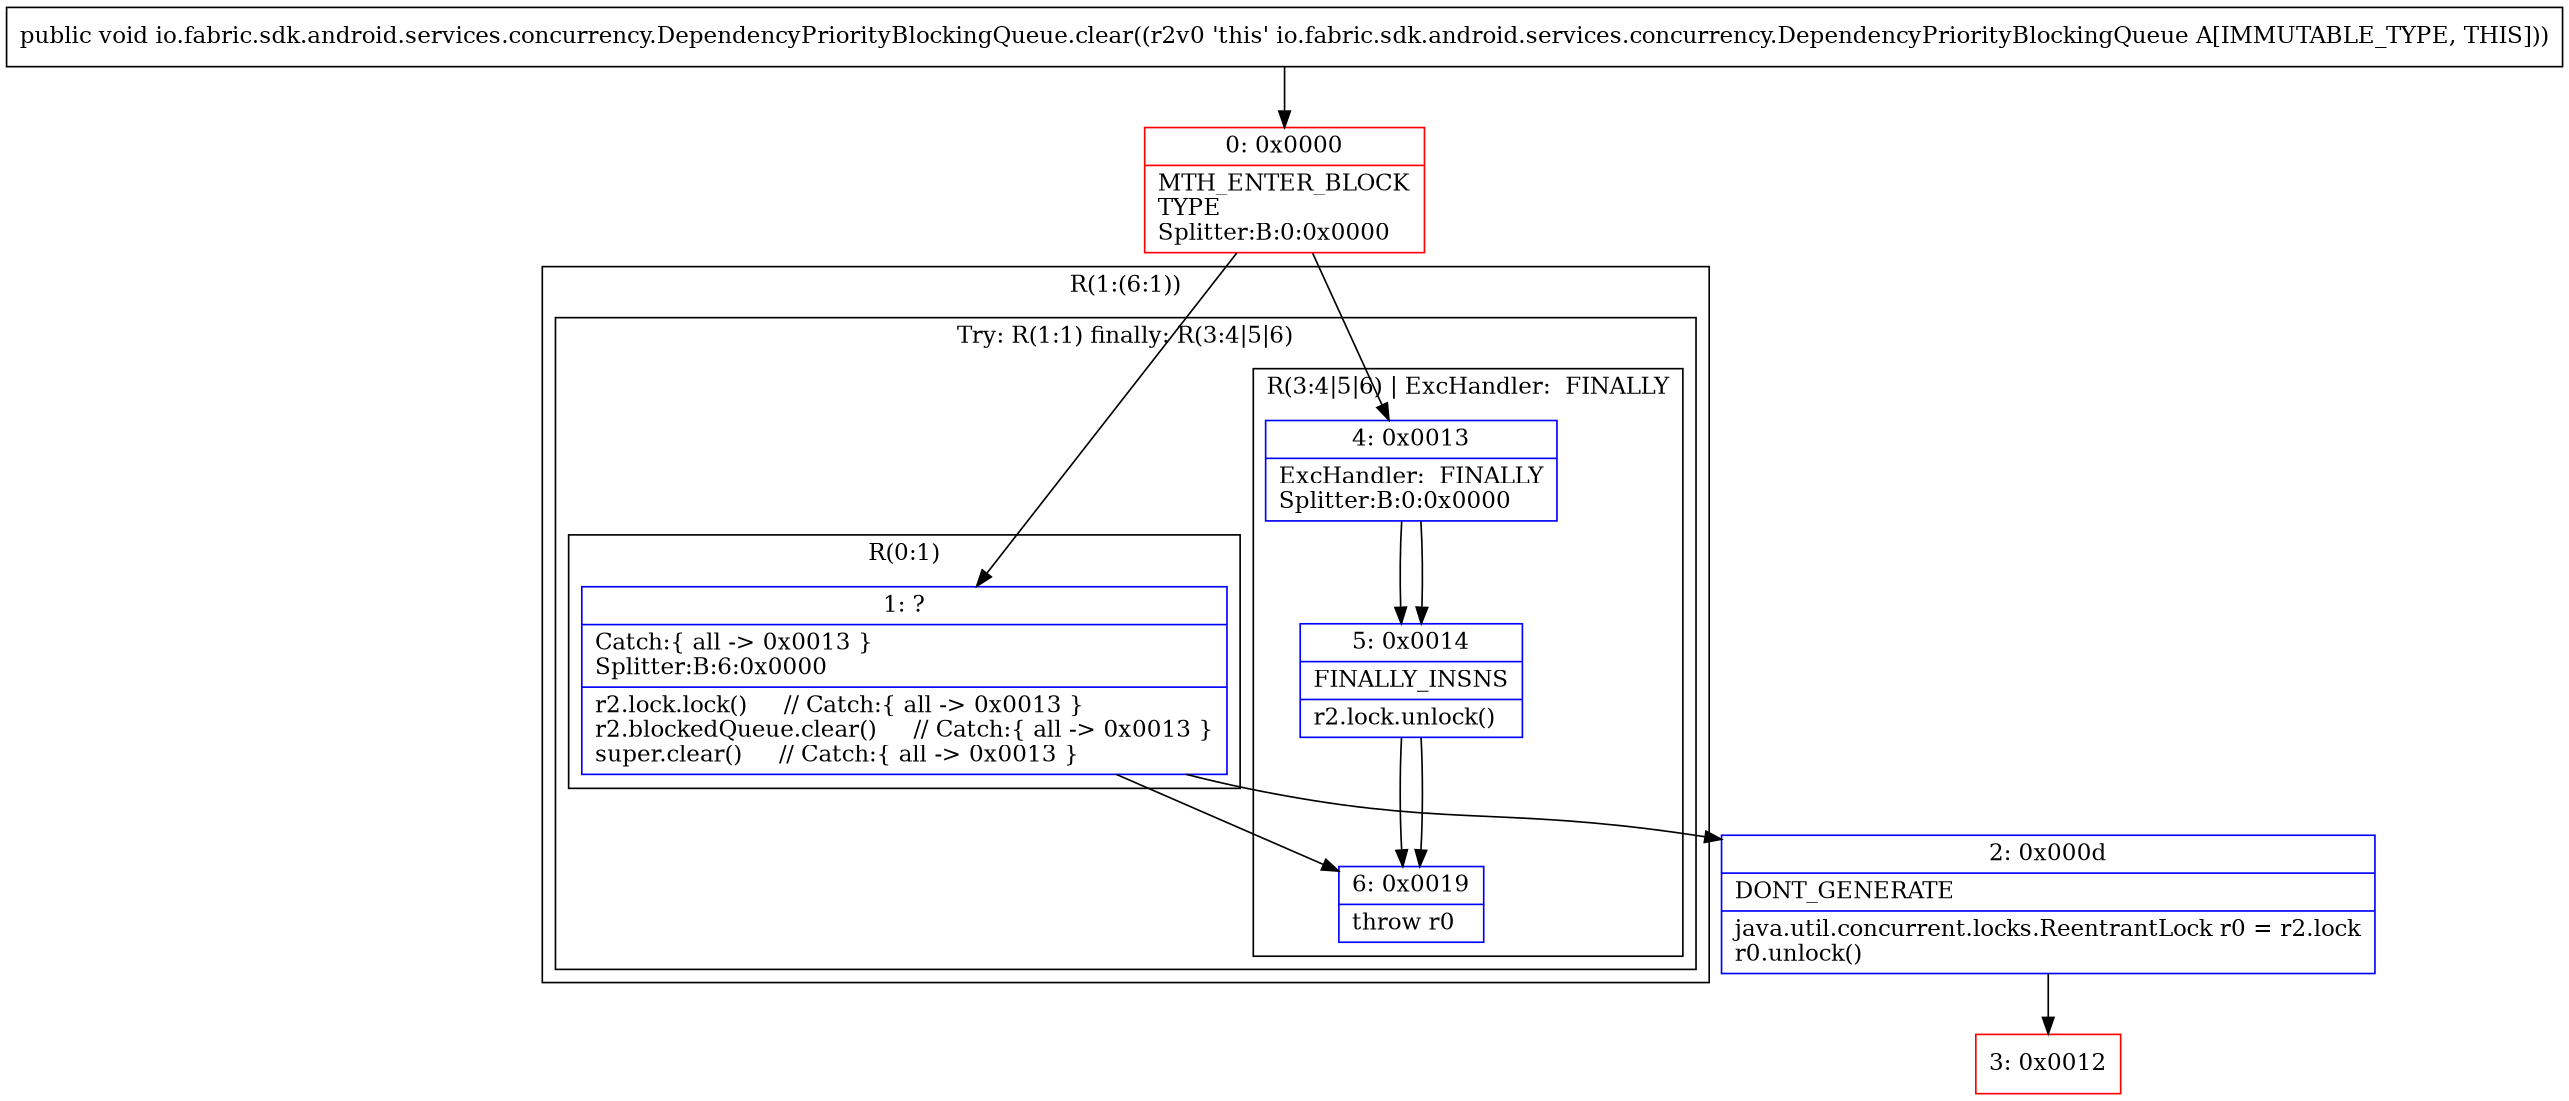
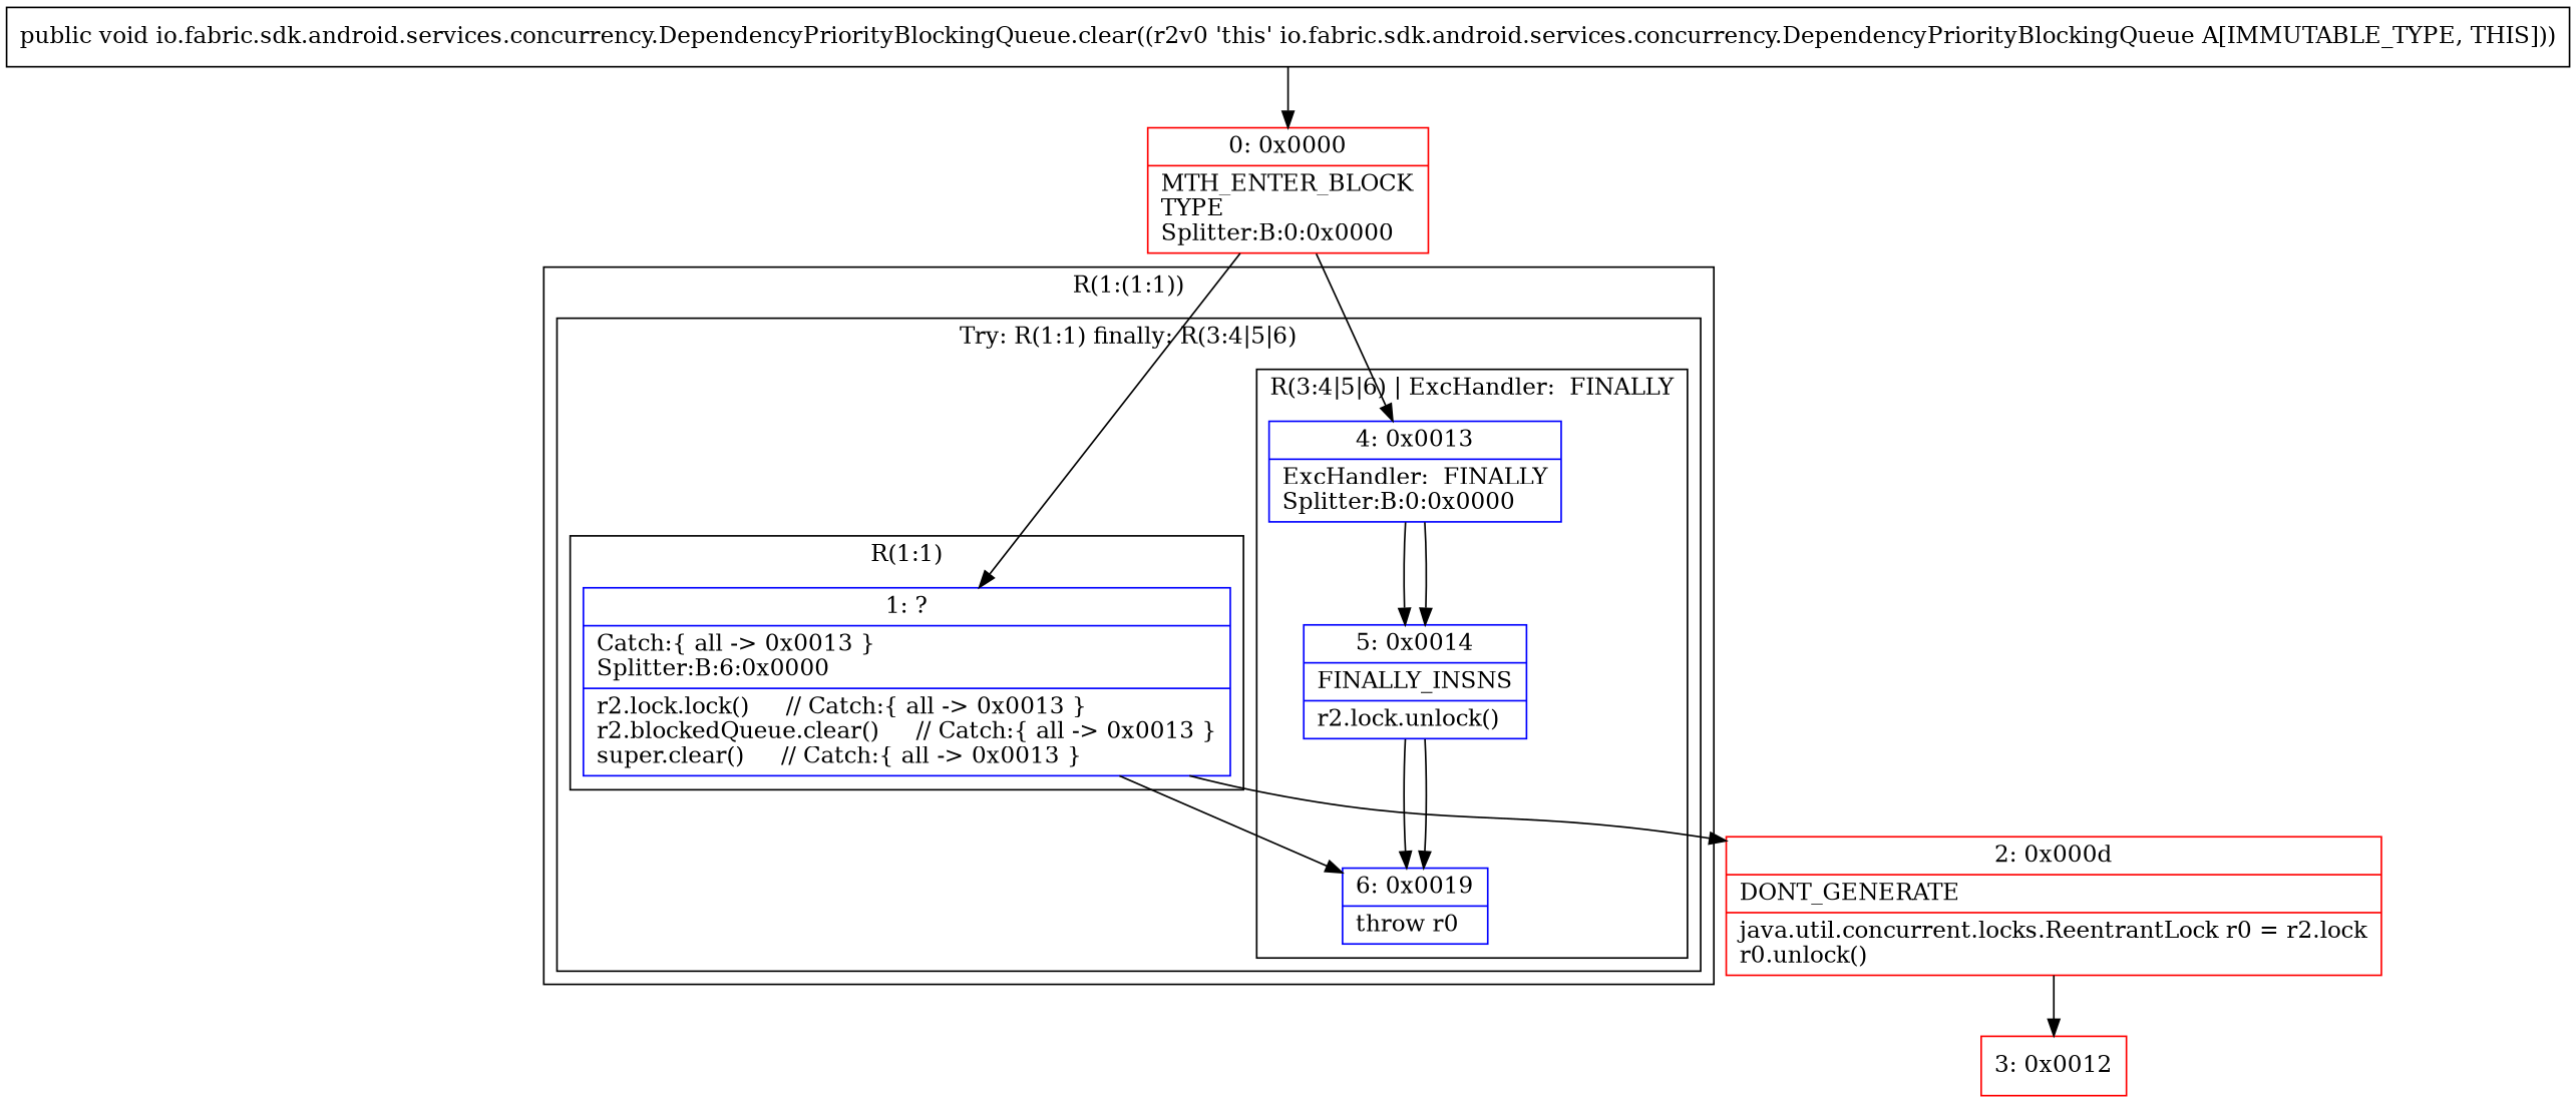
  digraph {
    node [color=blue shape=record]
    n1 [label="{1\:\ ?|Catch:\{ all \-\> 0x0013 \}\lSplitter:B:6:0x0000\l|r2.lock.lock()     \/\/ Catch:\{ all \-\> 0x0013 \}\lr2.blockedQueue.clear()     \/\/ Catch:\{ all \-\> 0x0013 \}\lsuper.clear()     \/\/ Catch:\{ all \-\> 0x0013 \}\l}"]
    n2 [label="{4\:\ 0x0013|ExcHandler:  FINALLY\lSplitter:B:0:0x0000\l}"]
    n3 [label="{5\:\ 0x0014|FINALLY_INSNS\l|r2.lock.unlock()\l}"]
    n4 [label="{6\:\ 0x0019|throw r0\l}"]
-   n5 [label="{2\:\ 0x000d|DONT_GENERATE\l|java.util.concurrent.locks.ReentrantLock r0 = r2.lock\lr0.unlock()\l}"]
+   n5 [color=red label="{2\:\ 0x000d|DONT_GENERATE\l|java.util.concurrent.locks.ReentrantLock r0 = r2.lock\lr0.unlock()\l}"]
    n6 [color=red label="{3\:\ 0x0012}"]
    n7 [color=red label="{0\:\ 0x0000|MTH_ENTER_BLOCK\lTYPE\lSplitter:B:0:0x0000\l}"]
    n8 [label="{public void io.fabric.sdk.android.services.concurrency.DependencyPriorityBlockingQueue.clear((r2v0 'this' io.fabric.sdk.android.services.concurrency.DependencyPriorityBlockingQueue A[IMMUTABLE_TYPE, THIS])) }" color=""]
    subgraph cluster_1 {
-     label="R(1:(6:1))"
+     label="R(1:(1:1))"
      subgraph cluster_2 {
        label="Try: R(1:1) finally: R(3:4|5|6)"
        subgraph cluster_3 {
-         label="R(0:1)"
+         label="R(1:1)"
          n1
        }
        subgraph cluster_4 {
          label="R(3:4|5|6) | ExcHandler:  FINALLY\l"
          n2
          n3
          n4
        }
      }
    }
    subgraph cluster_5 {
      label="R(3:4|5|6) | ExcHandler:  FINALLY\l"
    }
    n1 -> n4
    n1 -> n5
    n2 -> n3
    n2 -> n3
    n3 -> n4
    n3 -> n4
    n5 -> n6
    n7 -> n1
    n7 -> n2
    n8 -> n7
  }
